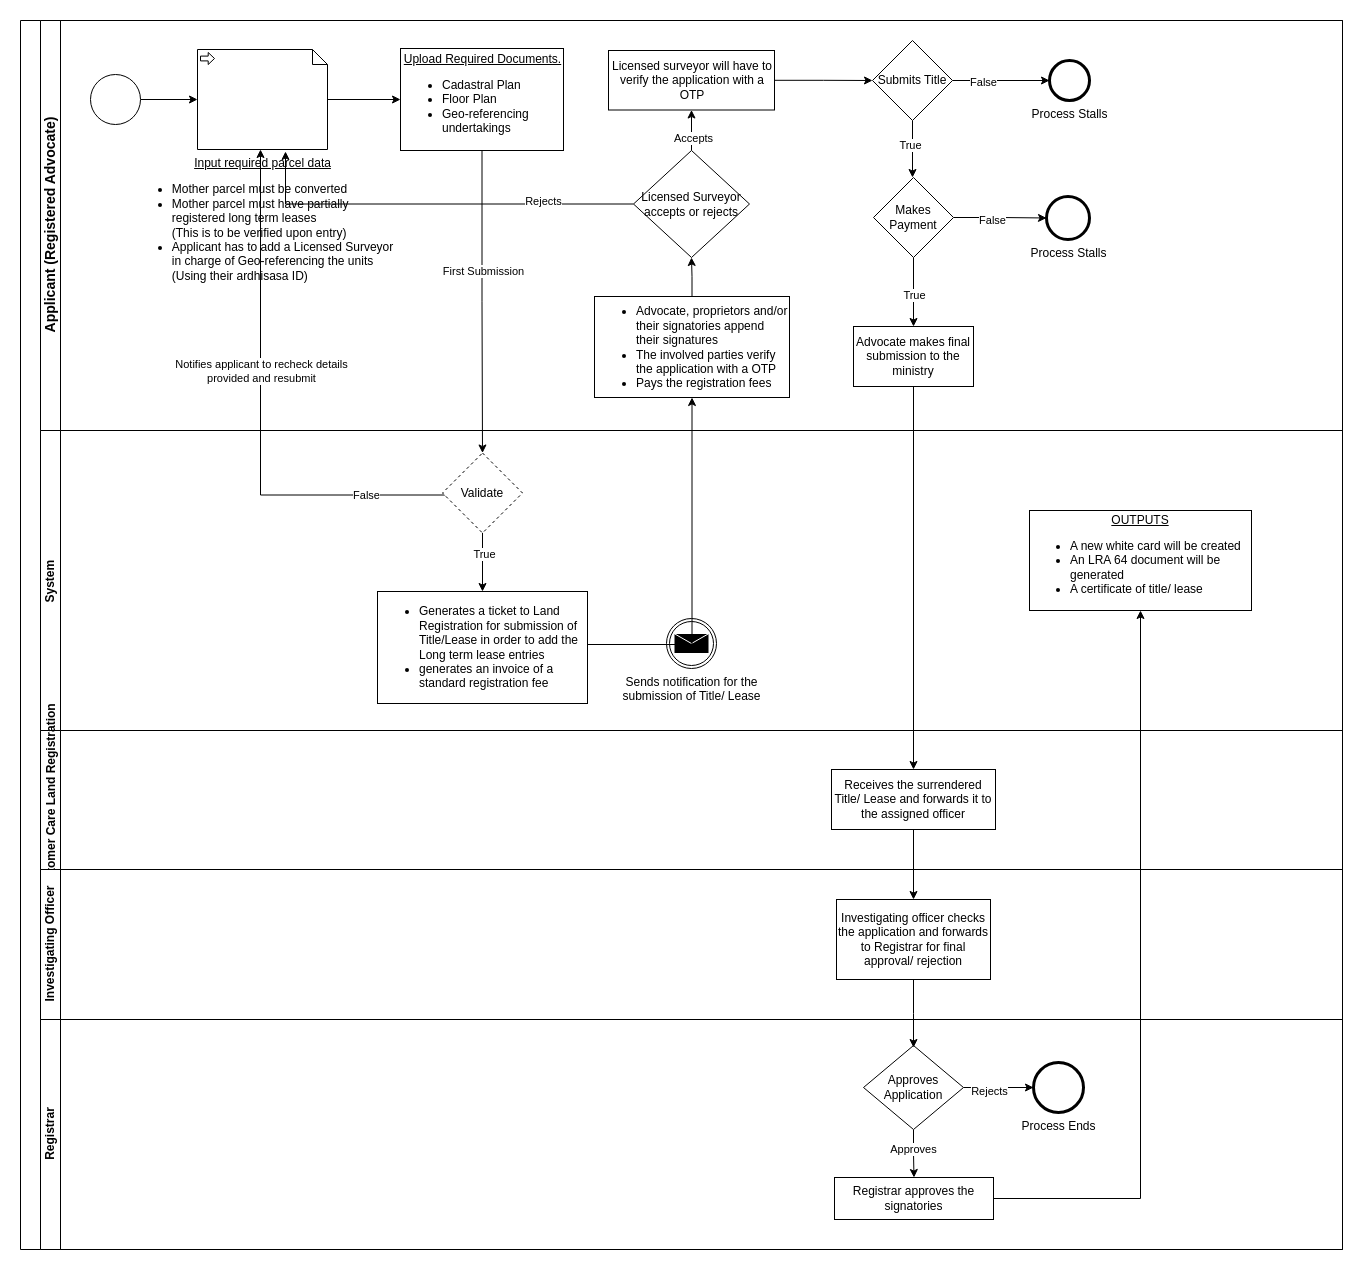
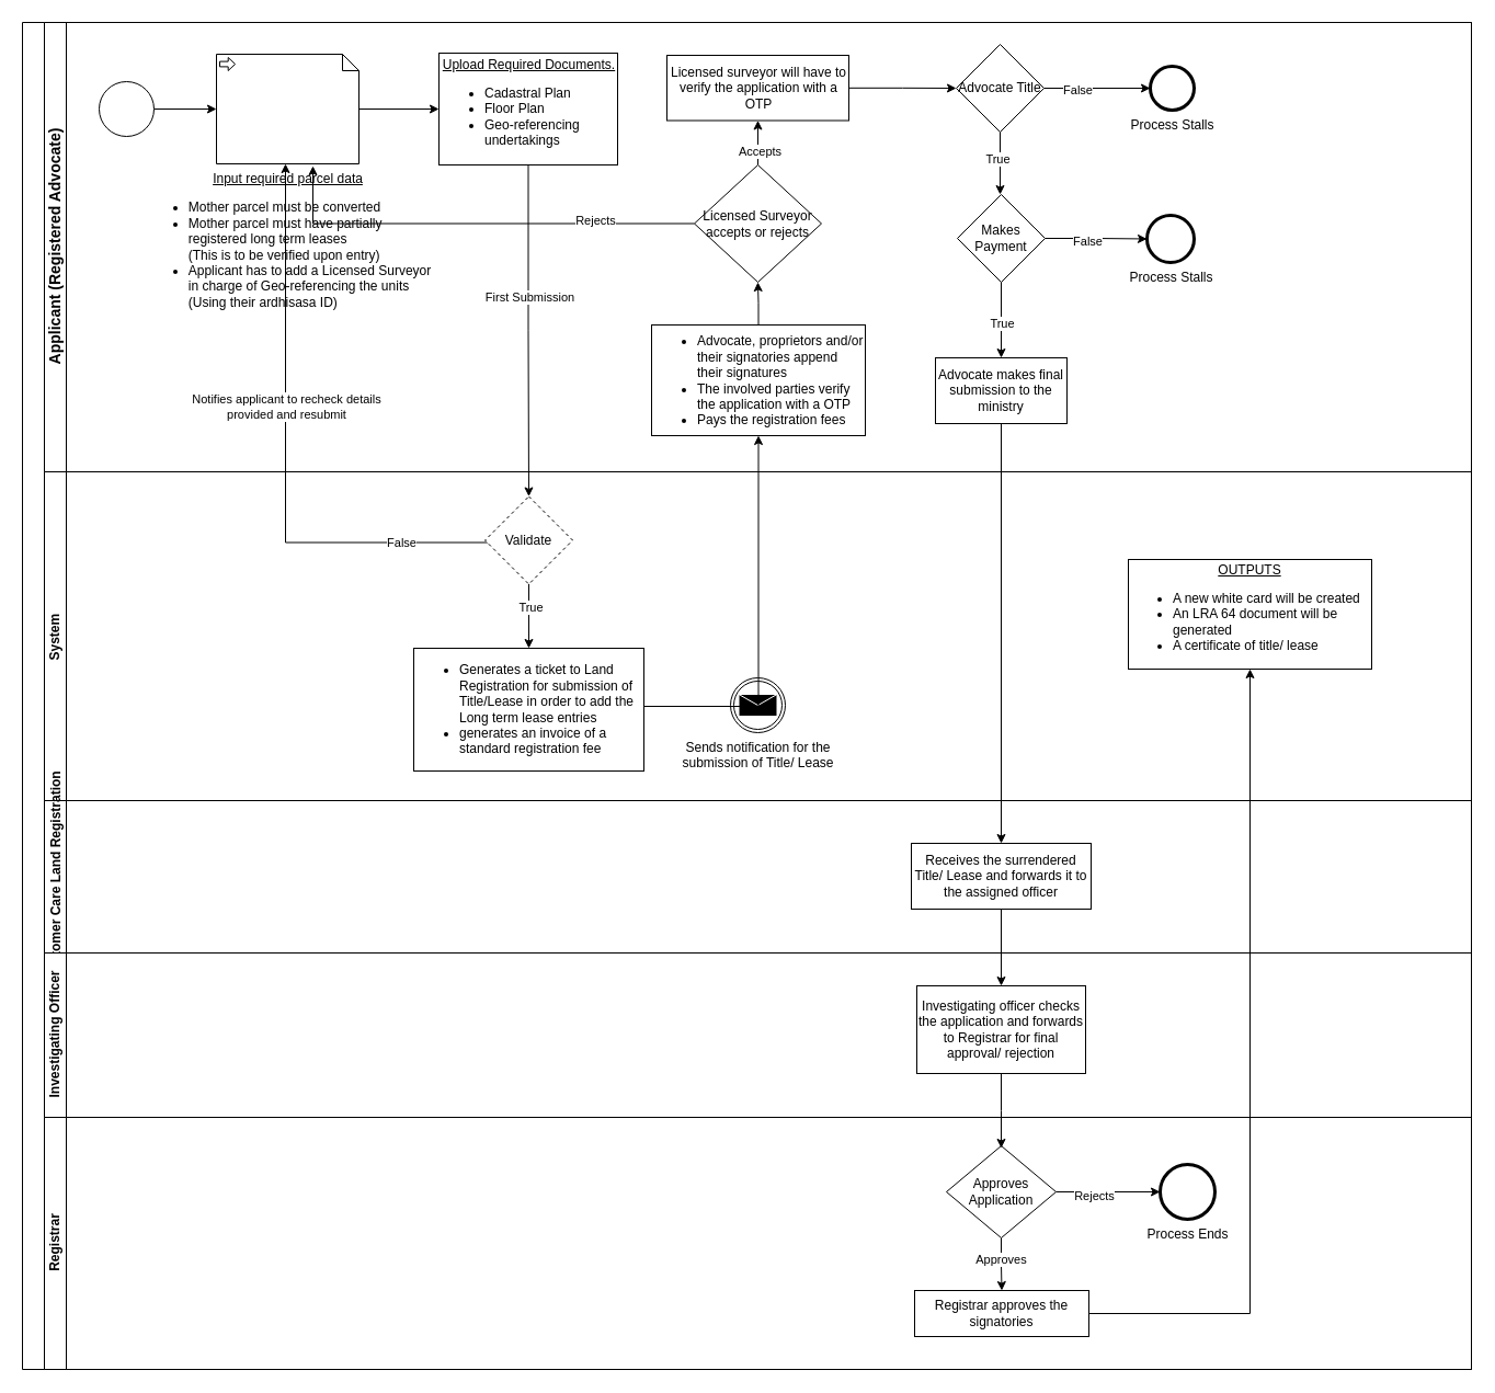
  <mxCell id="0" />
  <mxCell id="1" parent="0" />
  <mxCell id="2" value="" style="swimlane;html=1;childLayout=stackLayout;resizeParent=1;resizeParentMax=0;horizontal=0;startSize=20;horizontalStack=0;whiteSpace=wrap;" vertex="1" parent="1"><mxGeometry x="20" y="20" width="1322" height="1229" as="geometry" /></mxCell>
  <mxCell id="3" value="&lt;font style=&quot;font-size: 14px;&quot;&gt;Applicant (Registered Advocate)&lt;/font&gt;" style="swimlane;html=1;startSize=20;horizontal=0;" vertex="1" parent="2"><mxGeometry x="20" width="1302" height="410" as="geometry" /></mxCell>
  <mxCell id="4" value="" style="edgeStyle=orthogonalEdgeStyle;rounded=0;orthogonalLoop=1;jettySize=auto;html=1;entryX=0;entryY=0.5;entryDx=0;entryDy=0;entryPerimeter=0;" edge="1" parent="3" source="5" target="8"><mxGeometry relative="1" as="geometry"><mxPoint x="160" y="55" as="targetPoint" /></mxGeometry></mxCell>
  <mxCell id="5" value="" style="points=[[0.145,0.145,0],[0.5,0,0],[0.855,0.145,0],[1,0.5,0],[0.855,0.855,0],[0.5,1,0],[0.145,0.855,0],[0,0.5,0]];shape=mxgraph.bpmn.event;html=1;verticalLabelPosition=bottom;labelBackgroundColor=#ffffff;verticalAlign=top;align=center;perimeter=ellipsePerimeter;outlineConnect=0;aspect=fixed;outline=standard;symbol=general;" vertex="1" parent="3"><mxGeometry x="50" y="54" width="50" height="50" as="geometry" /></mxCell>
  <mxCell id="6" value="&lt;div style=&quot;text-align: center;&quot;&gt;&lt;span style=&quot;background-color: initial;&quot;&gt;&lt;u&gt;Upload Required Documents.&lt;/u&gt;&lt;/span&gt;&lt;/div&gt;&lt;div style=&quot;&quot;&gt;&lt;ul&gt;&lt;li&gt;&lt;span style=&quot;background-color: initial;&quot;&gt;Cadastral Plan&lt;/span&gt;&lt;/li&gt;&lt;li&gt;&lt;span style=&quot;background-color: initial;&quot;&gt;Floor Plan&lt;/span&gt;&lt;/li&gt;&lt;li&gt;&lt;span style=&quot;background-color: initial;&quot;&gt;Geo-referencing undertakings&lt;/span&gt;&lt;/li&gt;&lt;/ul&gt;&lt;/div&gt;" style="whiteSpace=wrap;html=1;align=left;" vertex="1" parent="3"><mxGeometry x="360" y="28" width="163" height="102" as="geometry" /></mxCell>
  <mxCell id="7" value="" style="edgeStyle=orthogonalEdgeStyle;rounded=0;orthogonalLoop=1;jettySize=auto;html=1;" edge="1" parent="3" source="8" target="6"><mxGeometry relative="1" as="geometry" /></mxCell>
  <mxCell id="8" value="&lt;u&gt;Input required parcel data&lt;/u&gt;&lt;br&gt;&lt;ul style=&quot;&quot;&gt;&lt;li style=&quot;text-align: left;&quot;&gt;Mother parcel must be converted&lt;/li&gt;&lt;li style=&quot;text-align: left;&quot;&gt;Mother parcel must have partially&lt;br&gt;registered long term leases&lt;br&gt;(This is to be verified upon entry)&lt;/li&gt;&lt;li style=&quot;text-align: left;&quot;&gt;Applicant has to add a Licensed Surveyor&lt;br&gt;in charge of Geo-referencing the units&lt;br&gt;(Using their ardhisasa ID)&lt;/li&gt;&lt;/ul&gt;" style="shape=mxgraph.bpmn.data;labelPosition=center;verticalLabelPosition=bottom;align=center;verticalAlign=top;size=15;html=1;bpmnTransferType=input;" vertex="1" parent="3"><mxGeometry x="157" y="29" width="130" height="100" as="geometry" /></mxCell>
  <mxCell id="9" value="" style="edgeStyle=orthogonalEdgeStyle;rounded=0;orthogonalLoop=1;jettySize=auto;html=1;" edge="1" parent="3" source="13" target="14"><mxGeometry relative="1" as="geometry" /></mxCell>
  <mxCell id="10" value="False" style="edgeLabel;html=1;align=center;verticalAlign=middle;resizable=0;points=[];" vertex="1" connectable="0" parent="9"><mxGeometry x="-0.372" y="-1" relative="1" as="geometry"><mxPoint as="offset" /></mxGeometry></mxCell>
  <mxCell id="11" value="" style="edgeStyle=orthogonalEdgeStyle;rounded=0;orthogonalLoop=1;jettySize=auto;html=1;" edge="1" parent="3" source="13"><mxGeometry relative="1" as="geometry"><mxPoint x="872" y="157" as="targetPoint" /></mxGeometry></mxCell>
  <mxCell id="12" value="True" style="edgeLabel;html=1;align=center;verticalAlign=middle;resizable=0;points=[];" vertex="1" connectable="0" parent="11"><mxGeometry x="-0.178" y="-3" relative="1" as="geometry"><mxPoint as="offset" /></mxGeometry></mxCell>
- <mxCell id="13" value="Submits Title" style="rhombus;whiteSpace=wrap;html=1;align=center;" vertex="1" parent="3"><mxGeometry x="832" y="20" width="80" height="80" as="geometry" /></mxCell>
+ <mxCell id="13" value="Advocate Title" style="rhombus;whiteSpace=wrap;html=1;align=center;" vertex="1" parent="3"><mxGeometry x="832" y="20" width="80" height="80" as="geometry" /></mxCell>
  <mxCell id="14" value="Process Stalls" style="points=[[0.145,0.145,0],[0.5,0,0],[0.855,0.145,0],[1,0.5,0],[0.855,0.855,0],[0.5,1,0],[0.145,0.855,0],[0,0.5,0]];shape=mxgraph.bpmn.event;html=1;verticalLabelPosition=bottom;labelBackgroundColor=#ffffff;verticalAlign=top;align=center;perimeter=ellipsePerimeter;outlineConnect=0;aspect=fixed;outline=end;symbol=terminate2;" vertex="1" parent="3"><mxGeometry x="1009" y="40" width="40" height="40" as="geometry" /></mxCell>
  <mxCell id="15" value="Process Stalls" style="points=[[0.145,0.145,0],[0.5,0,0],[0.855,0.145,0],[1,0.5,0],[0.855,0.855,0],[0.5,1,0],[0.145,0.855,0],[0,0.5,0]];shape=mxgraph.bpmn.event;html=1;verticalLabelPosition=bottom;labelBackgroundColor=#ffffff;verticalAlign=top;align=center;perimeter=ellipsePerimeter;outlineConnect=0;aspect=fixed;outline=end;symbol=terminate2;" vertex="1" parent="3"><mxGeometry x="1006" y="176" width="43" height="43" as="geometry" /></mxCell>
  <mxCell id="16" value="" style="edgeStyle=orthogonalEdgeStyle;rounded=0;orthogonalLoop=1;jettySize=auto;html=1;exitX=0;exitY=0.5;exitDx=0;exitDy=0;" edge="1" parent="3"><mxGeometry relative="1" as="geometry"><mxPoint x="220" y="129" as="targetPoint" /><Array as="points"><mxPoint x="220" y="475" /></Array><mxPoint x="432" y="474.5" as="sourcePoint" /></mxGeometry></mxCell>
  <mxCell id="17" value="False" style="edgeLabel;html=1;align=center;verticalAlign=middle;resizable=0;points=[];" vertex="1" connectable="0" parent="16"><mxGeometry x="-0.617" y="-1" relative="1" as="geometry"><mxPoint y="1" as="offset" /></mxGeometry></mxCell>
  <mxCell id="18" value="Notifies applicant to recheck details&lt;br&gt;provided and resubmit" style="edgeLabel;html=1;align=center;verticalAlign=middle;resizable=0;points=[];" vertex="1" connectable="0" parent="16"><mxGeometry x="0.206" relative="1" as="geometry"><mxPoint as="offset" /></mxGeometry></mxCell>
  <mxCell id="19" value="" style="edgeStyle=orthogonalEdgeStyle;rounded=0;orthogonalLoop=1;jettySize=auto;html=1;entryX=0.677;entryY=1.02;entryDx=0;entryDy=0;entryPerimeter=0;" edge="1" parent="3" source="23" target="8"><mxGeometry relative="1" as="geometry"><mxPoint x="514" y="227" as="targetPoint" /></mxGeometry></mxCell>
  <mxCell id="20" value="Rejects" style="edgeLabel;html=1;align=center;verticalAlign=middle;resizable=0;points=[];" vertex="1" connectable="0" parent="19"><mxGeometry x="-0.548" y="-3" relative="1" as="geometry"><mxPoint as="offset" /></mxGeometry></mxCell>
  <mxCell id="21" value="" style="edgeStyle=orthogonalEdgeStyle;rounded=0;orthogonalLoop=1;jettySize=auto;html=1;" edge="1" parent="3" source="23" target="25"><mxGeometry relative="1" as="geometry" /></mxCell>
  <mxCell id="22" value="Accepts" style="edgeLabel;html=1;align=center;verticalAlign=middle;resizable=0;points=[];" vertex="1" connectable="0" parent="21"><mxGeometry x="-0.355" y="-1" relative="1" as="geometry"><mxPoint as="offset" /></mxGeometry></mxCell>
  <mxCell id="23" value="Licensed Surveyor&lt;br&gt;accepts or rejects" style="rhombus;whiteSpace=wrap;html=1;" vertex="1" parent="3"><mxGeometry x="593" y="130" width="116" height="107" as="geometry" /></mxCell>
  <mxCell id="24" value="" style="edgeStyle=orthogonalEdgeStyle;rounded=0;orthogonalLoop=1;jettySize=auto;html=1;" edge="1" parent="3" source="25" target="13"><mxGeometry relative="1" as="geometry" /></mxCell>
  <mxCell id="25" value="&lt;div style=&quot;text-align: center;&quot;&gt;&lt;span style=&quot;background-color: initial;&quot;&gt;Licensed surveyor will have to verify the application with a OTP&lt;/span&gt;&lt;/div&gt;" style="whiteSpace=wrap;html=1;align=left;" vertex="1" parent="3"><mxGeometry x="568" y="30" width="166" height="59.5" as="geometry" /></mxCell>
  <mxCell id="26" value="Advocate makes final submission to the ministry" style="whiteSpace=wrap;html=1;" vertex="1" parent="3"><mxGeometry x="813" y="306" width="120" height="60" as="geometry" /></mxCell>
  <mxCell id="27" value="" style="edgeStyle=orthogonalEdgeStyle;rounded=0;orthogonalLoop=1;jettySize=auto;html=1;" edge="1" parent="3" source="31" target="26"><mxGeometry relative="1" as="geometry" /></mxCell>
  <mxCell id="28" value="True" style="edgeLabel;html=1;align=center;verticalAlign=middle;resizable=0;points=[];" vertex="1" connectable="0" parent="27"><mxGeometry x="0.061" relative="1" as="geometry"><mxPoint as="offset" /></mxGeometry></mxCell>
  <mxCell id="29" value="" style="edgeStyle=orthogonalEdgeStyle;rounded=0;orthogonalLoop=1;jettySize=auto;html=1;" edge="1" parent="3" source="31" target="15"><mxGeometry relative="1" as="geometry" /></mxCell>
  <mxCell id="30" value="False" style="edgeLabel;html=1;align=center;verticalAlign=middle;resizable=0;points=[];" vertex="1" connectable="0" parent="29"><mxGeometry x="-0.187" y="-2" relative="1" as="geometry"><mxPoint as="offset" /></mxGeometry></mxCell>
  <mxCell id="31" value="Makes Payment" style="rhombus;whiteSpace=wrap;html=1;" vertex="1" parent="3"><mxGeometry x="833" y="157" width="80" height="80" as="geometry" /></mxCell>
  <mxCell id="32" value="System&amp;nbsp;" style="swimlane;html=1;startSize=20;horizontal=0;" vertex="1" parent="2"><mxGeometry x="20" y="410" width="1302" height="300" as="geometry" /></mxCell>
  <mxCell id="33" value="Validate" style="rhombus;whiteSpace=wrap;html=1;align=center;dashed=1;" vertex="1" parent="32"><mxGeometry x="402" y="22.5" width="80" height="80" as="geometry" /></mxCell>
  <mxCell id="34" value="&lt;ul&gt;&lt;li&gt;Generates a ticket to Land Registration for submission of Title/Lease in order to add the Long term lease entries&lt;/li&gt;&lt;li&gt;generates an invoice of a standard registration fee&lt;/li&gt;&lt;/ul&gt;" style="whiteSpace=wrap;html=1;align=left;" vertex="1" parent="32"><mxGeometry x="337" y="161" width="210" height="112" as="geometry" /></mxCell>
  <mxCell id="35" value="" style="edgeStyle=orthogonalEdgeStyle;rounded=0;orthogonalLoop=1;jettySize=auto;html=1;" edge="1" parent="32" source="33" target="34"><mxGeometry relative="1" as="geometry" /></mxCell>
  <mxCell id="36" value="True" style="edgeLabel;html=1;align=center;verticalAlign=middle;resizable=0;points=[];" vertex="1" connectable="0" parent="35"><mxGeometry x="-0.298" y="1" relative="1" as="geometry"><mxPoint as="offset" /></mxGeometry></mxCell>
  <mxCell id="37" value="Sends notification for the&lt;br&gt;submission of Title/ Lease" style="points=[[0.145,0.145,0],[0.5,0,0],[0.855,0.145,0],[1,0.5,0],[0.855,0.855,0],[0.5,1,0],[0.145,0.855,0],[0,0.5,0]];shape=mxgraph.bpmn.event;html=1;verticalLabelPosition=bottom;labelBackgroundColor=#ffffff;verticalAlign=top;align=center;perimeter=ellipsePerimeter;outlineConnect=0;aspect=fixed;outline=throwing;symbol=message;" vertex="1" parent="32"><mxGeometry x="626" y="188" width="50" height="50" as="geometry" /></mxCell>
  <mxCell id="38" value="&lt;div style=&quot;&quot;&gt;&lt;u style=&quot;background-color: initial;&quot;&gt;OUTPUTS&lt;/u&gt;&lt;/div&gt;&lt;ul style=&quot;&quot;&gt;&lt;li style=&quot;text-align: left;&quot;&gt;A new white card will be created&lt;/li&gt;&lt;li style=&quot;text-align: left;&quot;&gt;An LRA 64 document will be generated&lt;/li&gt;&lt;li style=&quot;text-align: left;&quot;&gt;A certificate of title/ lease&lt;/li&gt;&lt;/ul&gt;" style="whiteSpace=wrap;html=1;align=center;" vertex="1" parent="32"><mxGeometry x="989" y="80" width="222" height="100" as="geometry" /></mxCell>
  <mxCell id="39" value="Customer Care Land Registration" style="swimlane;html=1;startSize=20;horizontal=0;" vertex="1" parent="2"><mxGeometry x="20" y="710" width="1302" height="139" as="geometry" /></mxCell>
  <mxCell id="40" value="Receives the surrendered Title/ Lease and forwards it to the assigned officer" style="whiteSpace=wrap;html=1;" vertex="1" parent="39"><mxGeometry x="791" y="39" width="164" height="60" as="geometry" /></mxCell>
  <mxCell id="41" value="" style="edgeStyle=orthogonalEdgeStyle;rounded=0;orthogonalLoop=1;jettySize=auto;html=1;" edge="1" parent="2" source="6" target="33"><mxGeometry relative="1" as="geometry" /></mxCell>
  <mxCell id="42" value="First Submission" style="edgeLabel;html=1;align=center;verticalAlign=middle;resizable=0;points=[];" vertex="1" connectable="0" parent="41"><mxGeometry x="-0.209" y="1" relative="1" as="geometry"><mxPoint as="offset" /></mxGeometry></mxCell>
  <mxCell id="43" value="Investigating Officer" style="swimlane;html=1;startSize=20;horizontal=0;" vertex="1" parent="2"><mxGeometry x="20" y="849" width="1302" height="150" as="geometry" /></mxCell>
  <mxCell id="44" value="Investigating officer checks the application and forwards to Registrar for final approval/ rejection" style="whiteSpace=wrap;html=1;" vertex="1" parent="43"><mxGeometry x="796" y="30" width="154" height="80" as="geometry" /></mxCell>
  <mxCell id="45" value="Registrar" style="swimlane;html=1;startSize=20;horizontal=0;" vertex="1" parent="2"><mxGeometry x="20" y="999" width="1302" height="230" as="geometry" /></mxCell>
  <mxCell id="46" value="Registrar approves the signatories" style="whiteSpace=wrap;html=1;" vertex="1" parent="45"><mxGeometry x="794" y="158" width="159" height="42" as="geometry" /></mxCell>
- <mxCell id="47" value="Process Ends" style="points=[[0.145,0.145,0],[0.5,0,0],[0.855,0.145,0],[1,0.5,0],[0.855,0.855,0],[0.5,1,0],[0.145,0.855,0],[0,0.5,0]];shape=mxgraph.bpmn.event;html=1;verticalLabelPosition=bottom;labelBackgroundColor=#ffffff;verticalAlign=top;align=center;perimeter=ellipsePerimeter;outlineConnect=0;aspect=fixed;outline=end;symbol=terminate2;" vertex="1" parent="45"><mxGeometry x="993" y="43" width="50" height="50" as="geometry" /></mxCell>
+ <mxCell id="47" value="Process Ends" style="points=[[0.145,0.145,0],[0.5,0,0],[0.855,0.145,0],[1,0.5,0],[0.855,0.855,0],[0.5,1,0],[0.145,0.855,0],[0,0.5,0]];shape=mxgraph.bpmn.event;html=1;verticalLabelPosition=bottom;labelBackgroundColor=#ffffff;verticalAlign=top;align=center;perimeter=ellipsePerimeter;outlineConnect=0;aspect=fixed;outline=end;symbol=terminate2;" vertex="1" parent="45"><mxGeometry x="1018" y="43" width="50" height="50" as="geometry" /></mxCell>
  <mxCell id="48" value="" style="edgeStyle=orthogonalEdgeStyle;rounded=0;orthogonalLoop=1;jettySize=auto;html=1;" edge="1" parent="45" source="52" target="46"><mxGeometry relative="1" as="geometry" /></mxCell>
  <mxCell id="49" value="Approves" style="edgeLabel;html=1;align=center;verticalAlign=middle;resizable=0;points=[];" vertex="1" connectable="0" parent="48"><mxGeometry x="-0.216" y="-1" relative="1" as="geometry"><mxPoint as="offset" /></mxGeometry></mxCell>
  <mxCell id="50" value="" style="edgeStyle=orthogonalEdgeStyle;rounded=0;orthogonalLoop=1;jettySize=auto;html=1;" edge="1" parent="45" source="52" target="47"><mxGeometry relative="1" as="geometry" /></mxCell>
  <mxCell id="51" value="Rejects" style="edgeLabel;html=1;align=center;verticalAlign=middle;resizable=0;points=[];" vertex="1" connectable="0" parent="50"><mxGeometry x="-0.286" y="-3" relative="1" as="geometry"><mxPoint as="offset" /></mxGeometry></mxCell>
  <mxCell id="52" value="Approves Application" style="rhombus;whiteSpace=wrap;html=1;" vertex="1" parent="45"><mxGeometry x="823" y="26" width="100" height="84" as="geometry" /></mxCell>
  <mxCell id="53" value="" style="edgeStyle=orthogonalEdgeStyle;rounded=0;orthogonalLoop=1;jettySize=auto;html=1;" edge="1" parent="2" source="44"><mxGeometry relative="1" as="geometry"><mxPoint x="893" y="1027" as="targetPoint" /></mxGeometry></mxCell>
  <mxCell id="54" value="" style="edgeStyle=orthogonalEdgeStyle;rounded=0;orthogonalLoop=1;jettySize=auto;html=1;entryX=0.5;entryY=0;entryDx=0;entryDy=0;" edge="1" parent="2" source="26" target="40"><mxGeometry relative="1" as="geometry"><mxPoint x="893" y="672" as="targetPoint" /></mxGeometry></mxCell>
  <mxCell id="55" value="" style="edgeStyle=orthogonalEdgeStyle;rounded=0;orthogonalLoop=1;jettySize=auto;html=1;" edge="1" parent="2" source="40" target="44"><mxGeometry relative="1" as="geometry" /></mxCell>
  <mxCell id="56" value="" style="edgeStyle=orthogonalEdgeStyle;rounded=0;orthogonalLoop=1;jettySize=auto;html=1;" edge="1" parent="2" source="46" target="38"><mxGeometry relative="1" as="geometry" /></mxCell>
  <mxCell id="57" value="" style="edgeStyle=orthogonalEdgeStyle;rounded=0;orthogonalLoop=1;jettySize=auto;html=1;" edge="1" parent="1" source="58" target="23"><mxGeometry relative="1" as="geometry" /></mxCell>
  <mxCell id="58" value="&lt;ul&gt;&lt;li&gt;Advocate, proprietors and/or their signatories append their signatures&lt;/li&gt;&lt;li&gt;The involved parties verify the application with a OTP&lt;/li&gt;&lt;li&gt;Pays the registration fees&lt;/li&gt;&lt;/ul&gt;" style="whiteSpace=wrap;html=1;align=left;" vertex="1" parent="1"><mxGeometry x="594" y="296" width="195" height="101" as="geometry" /></mxCell>
  <mxCell id="59" value="" style="edgeStyle=orthogonalEdgeStyle;rounded=0;orthogonalLoop=1;jettySize=auto;html=1;exitX=1;exitY=0.5;exitDx=0;exitDy=0;entryX=0.5;entryY=1;entryDx=0;entryDy=0;" edge="1" parent="1" source="34" target="58"><mxGeometry relative="1" as="geometry"><mxPoint x="560" y="626.5" as="sourcePoint" /><mxPoint x="678" y="427" as="targetPoint" /><Array as="points"><mxPoint x="587" y="644" /><mxPoint x="692" y="644" /></Array></mxGeometry></mxCell>
